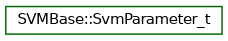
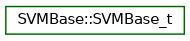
  digraph {
    rankdir=LR
-   n1 [color=darkgreen fillcolor=white fontname=Helvetica fontsize=10 height=0.2 label="SVMBase::SvmParameter_t" shape=record style=filled width=0.4]
+   n1 [color=darkgreen fillcolor=white fontname=Helvetica fontsize=10 height=0.2 label="SVMBase::SVMBase_t" shape=record style=filled width=0.4]
  }
